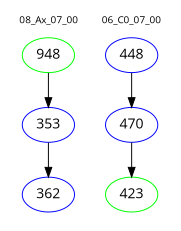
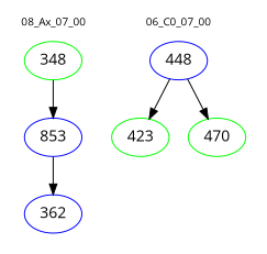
  digraph {
    fontname="Open Sans"
    node [color=blue fontname="Open Sans"]
    edge [color=black fontname="Open Sans"]
-   n1 [label=353]
-   n2 [color=green label=948]
+   n1 [label=853]
+   n2 [color=green label=348]
    n3 [label=362]
    n4 [label=448]
    n5 [color=green label=423]
-   n6 [label=470]
+   n6 [color=green label=470]
    subgraph cluster_1 {
      color=white
      fontsize=10
      label="08_Ax_07_00"
      n1
      n2
      n3
    }
    subgraph cluster_2 {
      color=white
      fontsize=10
      label="06_C0_07_00"
      n4
      n5
      n6
    }
    n1 -> n3
    n2 -> n1
-   n6 -> n5
+   n4 -> n5
    n4 -> n6
  }
